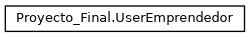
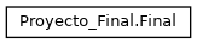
  digraph {
    rankdir=TB
-   n1 [color=black fillcolor=white fontname=Helvetica fontsize=10 height=0.2 label="Proyecto_Final.UserEmprendedor" shape=record style=filled width=0.4]
+   n1 [color=black fillcolor=white fontname=Helvetica fontsize=10 height=0.2 label="Proyecto_Final.Final" shape=record style=filled width=0.4]
  }
